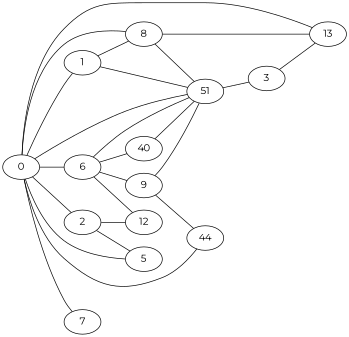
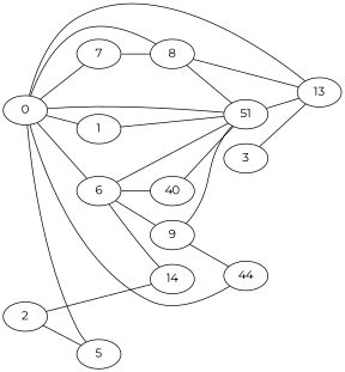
  digraph {
    fontname=Montserrat
    rankdir=LR
    node [fontname=Montserrat]
    edge [arrowhead=both fontname=Montserrat]
    0
    1
    2
    5
    6
    7
    8
    n8 [label=51]
    13
    n10 [label=44]
-   12
+   12 [label=14]
    9
    n13 [label=40]
    3
    0 -> 1
-   0 -> 2
    0 -> 5
    0 -> 6
    0 -> 7
    0 -> 8
    0 -> n8
    0 -> 13
    0 -> n10
    1 -> n8
    2 -> 5
    2 -> 12
    6 -> n8
    6 -> 12
    6 -> 9
    6 -> n13
-   1 -> 8
+   7 -> 8
    8 -> n8
    8 -> 13
-   n8 -> 3
+   n8 -> 13
    9 -> n8
    9 -> n10
    n13 -> n8
    3 -> 13
  }
